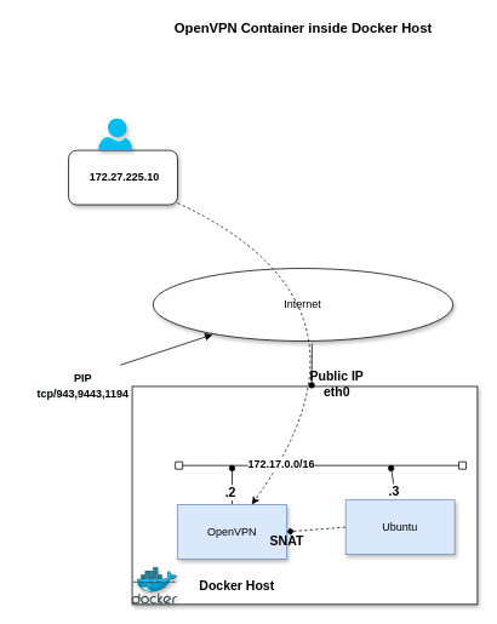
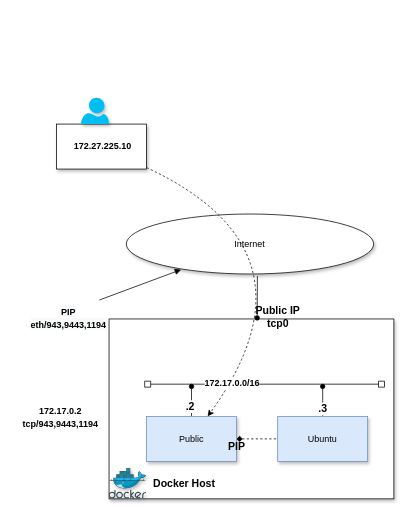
  <mxCell id="0" />
  <mxCell id="1" parent="0" />
  <mxCell id="2" value="" style="whiteSpace=wrap;html=1;shadow=1;" parent="1" vertex="1"><mxGeometry x="145" y="425" width="380" height="240" as="geometry" /></mxCell>
  <mxCell id="3" style="edgeStyle=none;rounded=0;orthogonalLoop=1;jettySize=auto;html=1;exitX=1;exitY=0.5;exitDx=0;exitDy=0;entryX=0;entryY=0.5;entryDx=0;entryDy=0;dashed=1;startArrow=diamond;startFill=1;targetPerimeterSpacing=1;sourcePerimeterSpacing=1;endArrow=none;" parent="1" source="6" target="9" edge="1"><mxGeometry relative="1" as="geometry" /></mxCell>
  <mxCell id="4" style="orthogonalLoop=1;jettySize=auto;html=1;startArrow=none;startFill=0;endArrow=oval;endFill=1;fontSize=14;fontStyle=1" parent="1" source="6" edge="1"><mxGeometry relative="1" as="geometry"><mxPoint x="255" y="515" as="targetPoint" /></mxGeometry></mxCell>
  <mxCell id="5" value=".2" style="edgeLabel;html=1;align=center;verticalAlign=middle;resizable=0;points=[];fontSize=14;fontStyle=1" parent="4" vertex="1" connectable="0"><mxGeometry x="-0.296" y="3" relative="1" as="geometry"><mxPoint as="offset" /></mxGeometry></mxCell>
- <mxCell id="6" value="OpenVPN" style="whiteSpace=wrap;html=1;shadow=1;fillColor=#dae8fc;strokeColor=#6c8ebf;" parent="1" vertex="1"><mxGeometry x="195" y="555" width="120" height="60" as="geometry" /></mxCell>
+ <mxCell id="6" value="Public" style="whiteSpace=wrap;html=1;shadow=1;fillColor=#dae8fc;strokeColor=#6c8ebf;" parent="1" vertex="1"><mxGeometry x="195" y="555" width="120" height="60" as="geometry" /></mxCell>
  <mxCell id="7" style="edgeStyle=none;curved=1;orthogonalLoop=1;jettySize=auto;html=1;startArrow=none;startFill=0;endArrow=oval;endFill=1;" parent="1" source="9" edge="1"><mxGeometry relative="1" as="geometry"><mxPoint x="430" y="515" as="targetPoint" /></mxGeometry></mxCell>
  <mxCell id="8" value=".3" style="edgeLabel;html=1;align=center;verticalAlign=middle;resizable=0;points=[];fontSize=14;fontStyle=1" parent="7" vertex="1" connectable="0"><mxGeometry x="-0.429" y="1" relative="1" as="geometry"><mxPoint as="offset" /></mxGeometry></mxCell>
- <mxCell id="9" value="Ubuntu" style="whiteSpace=wrap;html=1;shadow=1;fillColor=#dae8fc;strokeColor=#6c8ebf;" parent="1" vertex="1"><mxGeometry x="380" y="550" width="120" height="60" as="geometry" /></mxCell>
+ <mxCell id="9" value="Ubuntu" style="whiteSpace=wrap;html=1;shadow=1;fillColor=#dae8fc;strokeColor=#6c8ebf;" parent="1" vertex="1"><mxGeometry x="370" y="555" width="120" height="60" as="geometry" /></mxCell>
  <mxCell id="10" style="edgeStyle=none;orthogonalLoop=1;jettySize=auto;html=1;exitX=0.53;exitY=1.035;exitDx=0;exitDy=0;entryX=0.52;entryY=-0.006;entryDx=0;entryDy=0;entryPerimeter=0;startArrow=none;startFill=0;sourcePerimeterSpacing=1;endArrow=oval;endFill=1;targetPerimeterSpacing=1;fontSize=14;exitPerimeter=0;" parent="1" source="11" target="2" edge="1"><mxGeometry relative="1" as="geometry" /></mxCell>
- <mxCell id="11" value="Internet" style="ellipse;whiteSpace=wrap;html=1;shadow=1;" parent="1" vertex="1"><mxGeometry x="168" y="295" width="330" height="80" as="geometry" /></mxCell>
+ <mxCell id="11" value="Internet" style="ellipse;whiteSpace=wrap;html=1;shadow=1;" parent="1" vertex="1"><mxGeometry x="168" y="285" width="330" height="80" as="geometry" /></mxCell>
  <mxCell id="12" style="edgeStyle=none;orthogonalLoop=1;jettySize=auto;html=1;dashed=1;curved=1;" parent="1" source="13" target="6" edge="1"><mxGeometry relative="1" as="geometry"><Array as="points"><mxPoint x="435" y="335" /></Array></mxGeometry></mxCell>
- <mxCell id="13" value="&amp;nbsp;&lt;span&gt;&lt;b&gt;172.27.225.10&lt;/b&gt;&lt;/span&gt;" style="whiteSpace=wrap;html=1;shadow=1;rounded=1;" parent="1" vertex="1"><mxGeometry x="75" y="165" width="120" height="60" as="geometry" /></mxCell>
+ <mxCell id="13" value="&amp;nbsp;&lt;span&gt;&lt;b&gt;172.27.225.10&lt;/b&gt;&lt;/span&gt;" style="rounded=0;whiteSpace=wrap;html=1;shadow=1;" parent="1" vertex="1"><mxGeometry x="75" y="165" width="120" height="60" as="geometry" /></mxCell>
  <mxCell id="14" value="" style="verticalLabelPosition=bottom;html=1;verticalAlign=top;align=center;strokeColor=none;fillColor=#00BEF2;shape=mxgraph.azure.user;shadow=1;" parent="1" vertex="1"><mxGeometry x="107.5" y="130" width="37.5" height="35" as="geometry" /></mxCell>
  <mxCell id="15" value="" style="endArrow=box;html=1;startArrow=box;startFill=0;endFill=0;" parent="1" edge="1"><mxGeometry width="50" height="50" relative="1" as="geometry"><mxPoint x="192.5" y="512" as="sourcePoint" /><mxPoint x="512.5" y="512" as="targetPoint" /></mxGeometry></mxCell>
  <mxCell id="16" value="&lt;font style=&quot;font-size: 12px&quot;&gt;&lt;b&gt;172.17.0.0/16&lt;/b&gt;&lt;/font&gt;" style="edgeLabel;html=1;align=center;verticalAlign=middle;resizable=0;points=[];" parent="15" vertex="1" connectable="0"><mxGeometry x="-0.275" y="2" relative="1" as="geometry"><mxPoint as="offset" /></mxGeometry></mxCell>
- <mxCell id="17" value="&lt;b&gt;SNAT&lt;/b&gt;" style="text;html=1;resizable=0;autosize=1;align=center;verticalAlign=middle;points=[];fillColor=none;strokeColor=none;rounded=0;shadow=1;dashed=1;dashPattern=1 4;fontSize=14;" parent="1" vertex="1"><mxGeometry x="290" y="585" width="50" height="20" as="geometry" /></mxCell>
- <mxCell id="18" value="&lt;b&gt;Docker Host&lt;/b&gt;" style="text;html=1;resizable=0;autosize=1;align=center;verticalAlign=middle;points=[];fillColor=none;strokeColor=none;rounded=0;shadow=1;dashed=1;dashPattern=1 4;fontSize=14;" parent="1" vertex="1"><mxGeometry x="210" y="634.5" width="100" height="20" as="geometry" /></mxCell>
- <mxCell id="19" value="&lt;b&gt;Public IP&lt;br&gt;eth0&lt;br&gt;&lt;/b&gt;" style="text;html=1;resizable=0;autosize=1;align=center;verticalAlign=middle;points=[];fillColor=none;strokeColor=none;rounded=0;shadow=1;dashed=1;dashPattern=1 4;fontSize=14;" parent="1" vertex="1"><mxGeometry x="335" y="402" width="70" height="40" as="geometry" /></mxCell>
+ <mxCell id="17" value="&lt;b&gt;PIP&lt;/b&gt;" style="text;html=1;resizable=0;autosize=1;align=center;verticalAlign=middle;points=[];fillColor=none;strokeColor=none;rounded=0;shadow=1;dashed=1;dashPattern=1 4;fontSize=14;" parent="1" vertex="1"><mxGeometry x="290" y="585" width="50" height="20" as="geometry" /></mxCell>
+ <mxCell id="18" value="&lt;b&gt;Docker Host&lt;/b&gt;" style="text;html=1;resizable=0;autosize=1;align=center;verticalAlign=middle;points=[];fillColor=none;strokeColor=none;rounded=0;shadow=1;dashed=1;dashPattern=1 4;fontSize=14;" parent="1" vertex="1"><mxGeometry x="195" y="634.5" width="100" height="20" as="geometry" /></mxCell>
+ <mxCell id="19" value="&lt;b&gt;Public IP&lt;br&gt;tcp0&lt;br&gt;&lt;/b&gt;" style="text;html=1;resizable=0;autosize=1;align=center;verticalAlign=middle;points=[];fillColor=none;strokeColor=none;rounded=0;shadow=1;dashed=1;dashPattern=1 4;fontSize=14;" parent="1" vertex="1"><mxGeometry x="335" y="402" width="70" height="40" as="geometry" /></mxCell>
+ <mxCell id="20" value="&lt;b&gt;&lt;font style=&quot;font-size: 12px&quot;&gt;172.17.0.2&lt;br&gt;tcp/943,9443,1194&lt;br&gt;&lt;/font&gt;&lt;/b&gt;" style="text;html=1;resizable=0;autosize=1;align=center;verticalAlign=middle;points=[];fillColor=none;strokeColor=none;rounded=0;shadow=1;dashed=1;dashPattern=1 4;fontSize=14;" parent="1" vertex="1"><mxGeometry x="20" y="535" width="120" height="40" as="geometry" /></mxCell>
  <mxCell id="21" style="edgeStyle=none;orthogonalLoop=1;jettySize=auto;html=1;startArrow=none;startFill=0;sourcePerimeterSpacing=1;endArrow=block;endFill=1;targetPerimeterSpacing=1;fontSize=14;" parent="1" source="22" target="11" edge="1"><mxGeometry relative="1" as="geometry" /></mxCell>
- <mxCell id="22" value="&lt;b style=&quot;color: rgb(0 , 0 , 0) ; font-family: &amp;#34;helvetica&amp;#34; ; font-style: normal ; letter-spacing: normal ; text-indent: 0px ; text-transform: none ; word-spacing: 0px ; background-color: rgb(248 , 249 , 250)&quot;&gt;&lt;font style=&quot;font-size: 12px&quot;&gt;PIP tcp/943,9443,1194&lt;/font&gt;&lt;/b&gt;" style="text;whiteSpace=wrap;html=1;fontSize=14;align=center;" parent="1" vertex="1"><mxGeometry x="51" y="400" width="80" height="30" as="geometry" /></mxCell>
+ <mxCell id="22" value="&lt;b style=&quot;color: rgb(0 , 0 , 0) ; font-family: &amp;#34;helvetica&amp;#34; ; font-style: normal ; letter-spacing: normal ; text-indent: 0px ; text-transform: none ; word-spacing: 0px ; background-color: rgb(248 , 249 , 250)&quot;&gt;&lt;font style=&quot;font-size: 12px&quot;&gt;PIP eth/943,9443,1194&lt;/font&gt;&lt;/b&gt;" style="text;whiteSpace=wrap;html=1;fontSize=14;align=center;" parent="1" vertex="1"><mxGeometry x="51" y="400" width="80" height="30" as="geometry" /></mxCell>
  <mxCell id="23" value="" style="aspect=fixed;html=1;points=[];align=center;image;fontSize=12;image=img/lib/mscae/Docker.svg;shadow=1;dashed=1;dashPattern=1 4;strokeWidth=1;" parent="1" vertex="1"><mxGeometry x="145" y="624" width="50" height="41" as="geometry" /></mxCell>
- <mxCell id="24" value="&lt;b style=&quot;font-size: 15px;&quot;&gt;OpenVPN Container inside Docker Host&lt;/b&gt;" style="text;html=1;resizable=0;autosize=1;align=center;verticalAlign=middle;points=[];fillColor=none;strokeColor=none;rounded=0;shadow=1;dashed=1;dashPattern=1 4;fontSize=15;" parent="1" vertex="1"><mxGeometry x="183" y="20" width="300" height="20" as="geometry" /></mxCell>
